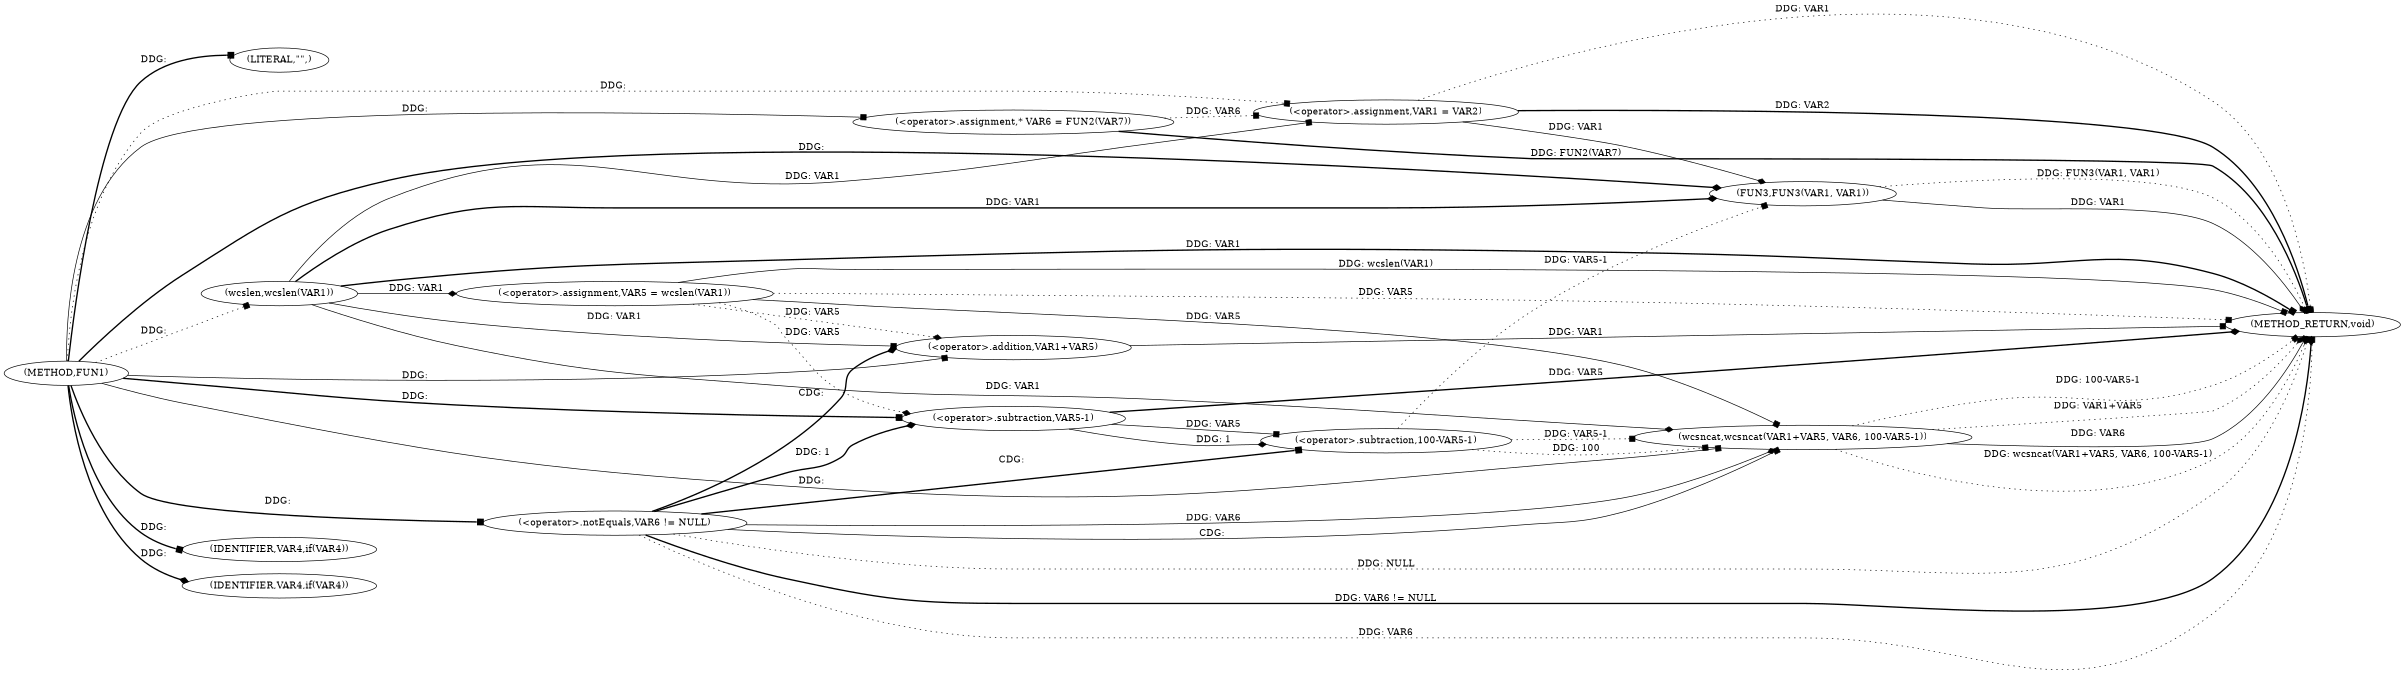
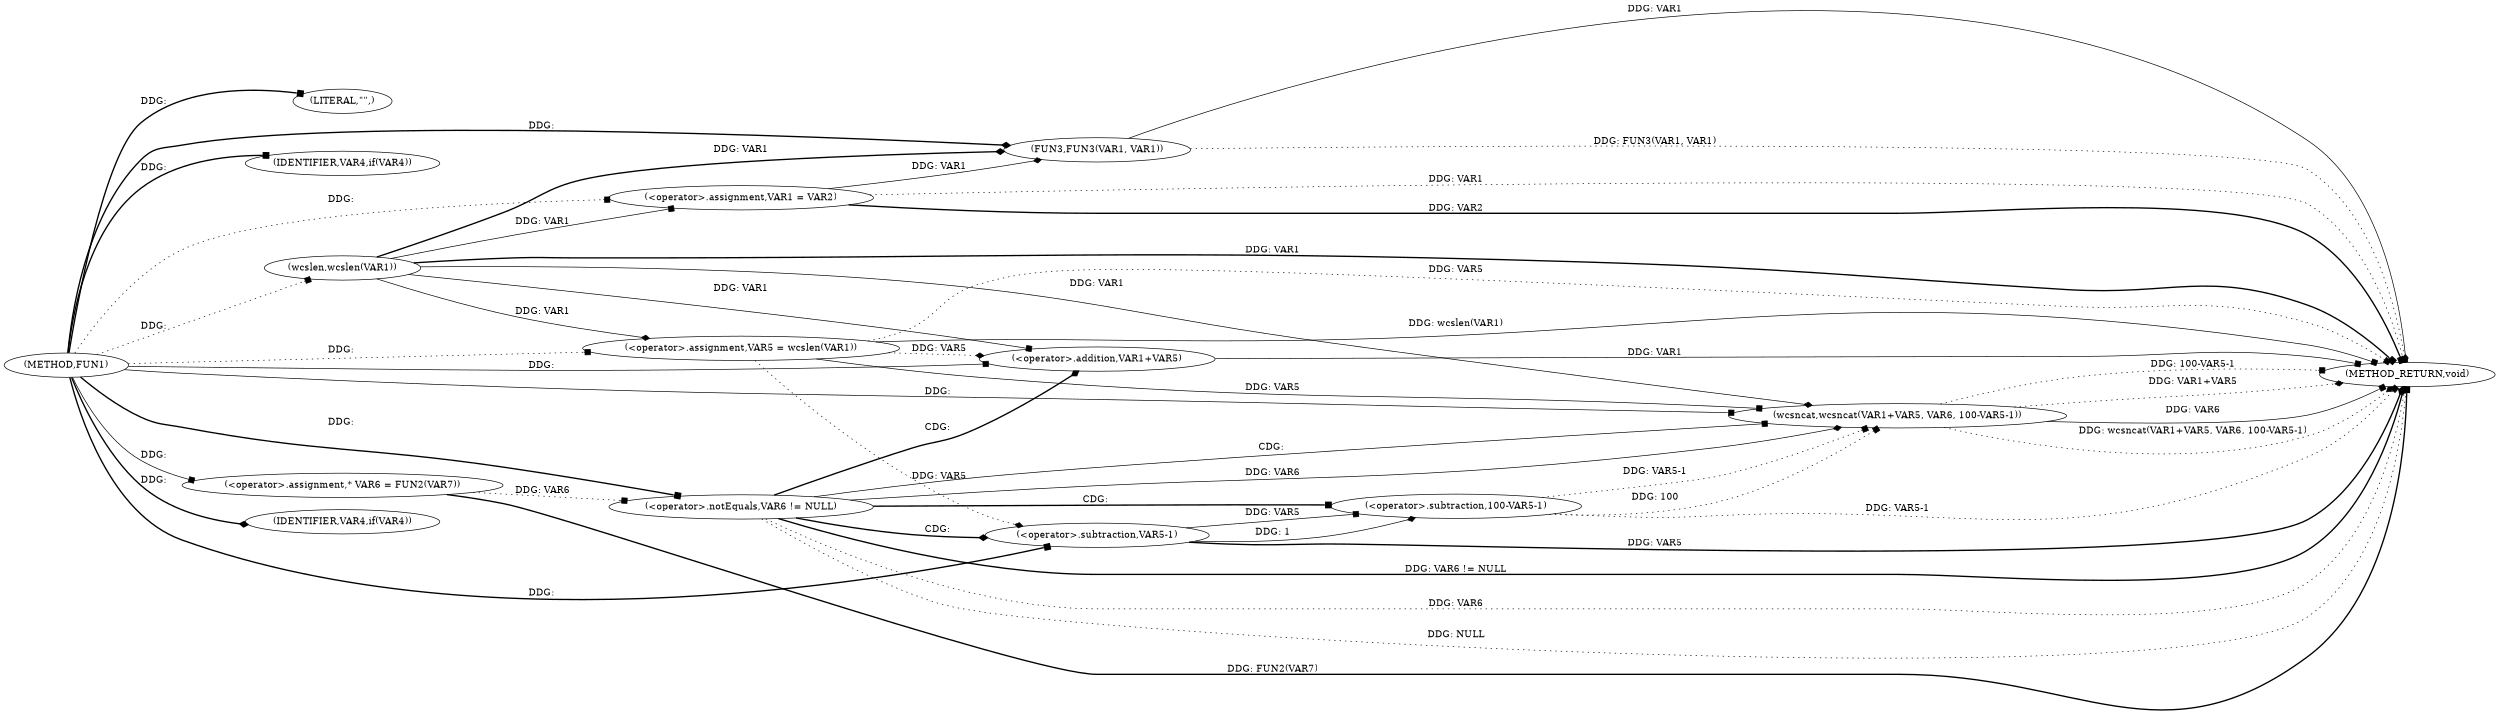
  digraph {
    rankdir=LR
    edge [arrowhead=box style=dotted]
    n1 [label="(METHOD,FUN1)"]
    n2 [label="(LITERAL,\"\",)"]
    n3 [label="(<operator>.assignment,VAR1 = VAR2)"]
    n4 [label="(IDENTIFIER,VAR4,if(VAR4))"]
    n5 [label="(<operator>.assignment,VAR5 = wcslen(VAR1))"]
    n6 [label="(wcslen,wcslen(VAR1))"]
    n7 [label="(<operator>.assignment,* VAR6 = FUN2(VAR7))"]
    n8 [label="(<operator>.notEquals,VAR6 != NULL)"]
    n9 [label="(wcsncat,wcsncat(VAR1+VAR5, VAR6, 100-VAR5-1))"]
    n10 [label="(<operator>.addition,VAR1+VAR5)"]
    n11 [label="(<operator>.subtraction,VAR5-1)"]
    n12 [label="(IDENTIFIER,VAR4,if(VAR4))"]
    n13 [label="(FUN3,FUN3(VAR1, VAR1))"]
    n14 [label="(METHOD_RETURN,void)"]
    n15 [label="(<operator>.subtraction,100-VAR5-1)"]
    n1 -> n2 [label="DDG: " style=bold]
    n1 -> n3 [label="DDG: "]
    n1 -> n4 [label="DDG: " style=bold]
+   n1 -> n5 [label="DDG: "]
    n1 -> n6 [label="DDG: "]
    n1 -> n7 [label="DDG: " style=solid]
    n1 -> n8 [label="DDG: " style=bold]
    n1 -> n9 [label="DDG: " style=solid]
    n1 -> n10 [label="DDG: " style=solid]
    n1 -> n11 [label="DDG: " style=bold]
    n1 -> n12 [arrowhead=diamond label="DDG: " style=bold]
    n1 -> n13 [arrowhead=diamond label="DDG: " style=bold]
    n3 -> n13 [arrowhead=diamond label="DDG: VAR1" style=solid]
    n3 -> n14 [label="DDG: VAR1"]
    n3 -> n14 [label="DDG: VAR2" style=bold]
    n5 -> n9 [label="DDG: VAR5" style=solid]
    n5 -> n10 [arrowhead=diamond label="DDG: VAR5"]
    n5 -> n11 [arrowhead=diamond label="DDG: VAR5"]
    n5 -> n14 [label="DDG: wcslen(VAR1)" style=solid]
    n5 -> n14 [label="DDG: VAR5"]
    n6 -> n3 [label="DDG: VAR1" style=solid]
    n6 -> n5 [arrowhead=diamond label="DDG: VAR1" style=solid]
    n6 -> n9 [arrowhead=diamond label="DDG: VAR1" style=solid]
    n6 -> n10 [label="DDG: VAR1" style=solid]
    n6 -> n13 [arrowhead=diamond label="DDG: VAR1" style=bold]
    n6 -> n14 [label="DDG: VAR1" style=bold]
-   n7 -> n3 [label="DDG: VAR6"]
+   n7 -> n8 [label="DDG: VAR6"]
    n7 -> n14 [label="DDG: FUN2(VAR7)" style=bold]
    n8 -> n9 [arrowhead=diamond label="DDG: VAR6" style=solid]
    n8 -> n9 [label="CDG: " style=solid]
    n8 -> n10 [arrowhead=diamond label="CDG: " style=bold]
-   n8 -> n11 [arrowhead=diamond label="DDG: 1" style=bold]
+   n8 -> n11 [arrowhead=diamond label="CDG: " style=bold]
    n8 -> n14 [arrowhead=diamond label="DDG: VAR6 != NULL" style=bold]
    n8 -> n14 [label="DDG: VAR6"]
    n8 -> n14 [label="DDG: NULL"]
    n8 -> n15 [label="CDG: " style=bold]
    n9 -> n14 [arrowhead=diamond label="DDG: VAR1+VAR5"]
    n9 -> n14 [label="DDG: VAR6" style=solid]
    n9 -> n14 [arrowhead=diamond label="DDG: wcsncat(VAR1+VAR5, VAR6, 100-VAR5-1)"]
    n9 -> n14 [label="DDG: 100-VAR5-1"]
    n10 -> n14 [label="DDG: VAR1" style=solid]
    n11 -> n14 [arrowhead=diamond label="DDG: VAR5" style=bold]
    n11 -> n15 [label="DDG: VAR5" style=solid]
    n11 -> n15 [arrowhead=diamond label="DDG: 1" style=solid]
    n13 -> n14 [arrowhead=diamond label="DDG: VAR1" style=solid]
    n13 -> n14 [label="DDG: FUN3(VAR1, VAR1)"]
    n15 -> n9 [label="DDG: 100"]
    n15 -> n9 [label="DDG: VAR5-1"]
-   n15 -> n13 [label="DDG: VAR5-1"]
+   n15 -> n14 [label="DDG: VAR5-1"]
  }
